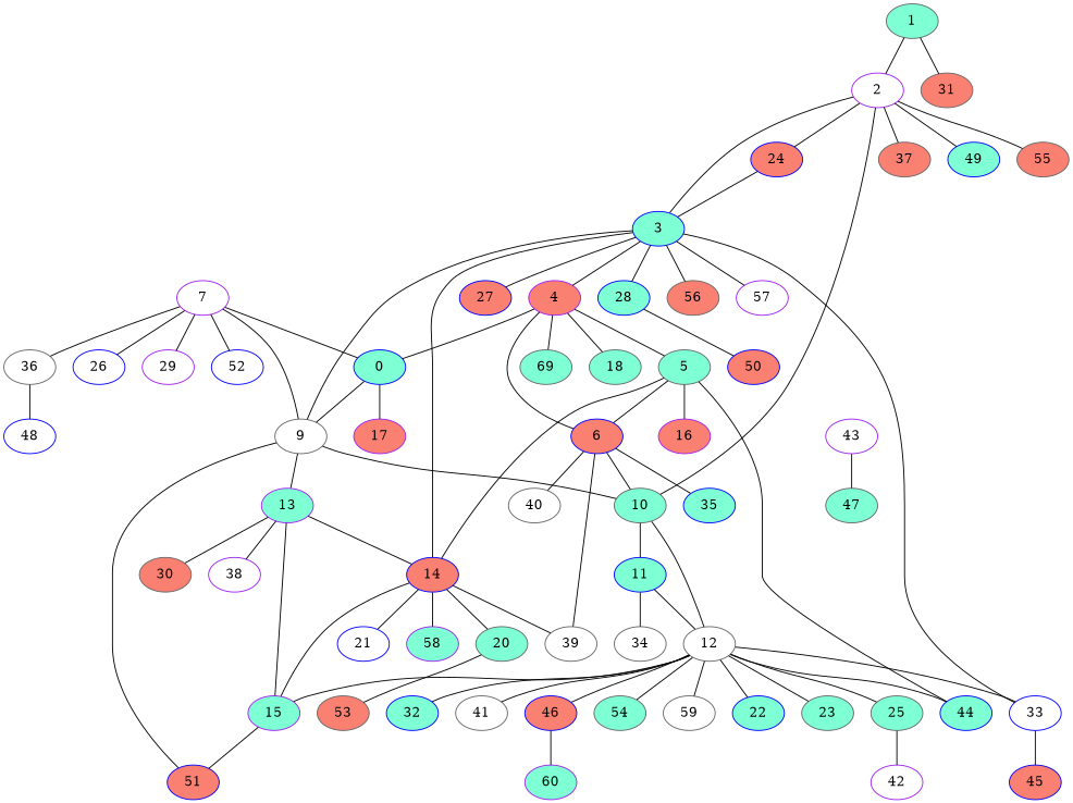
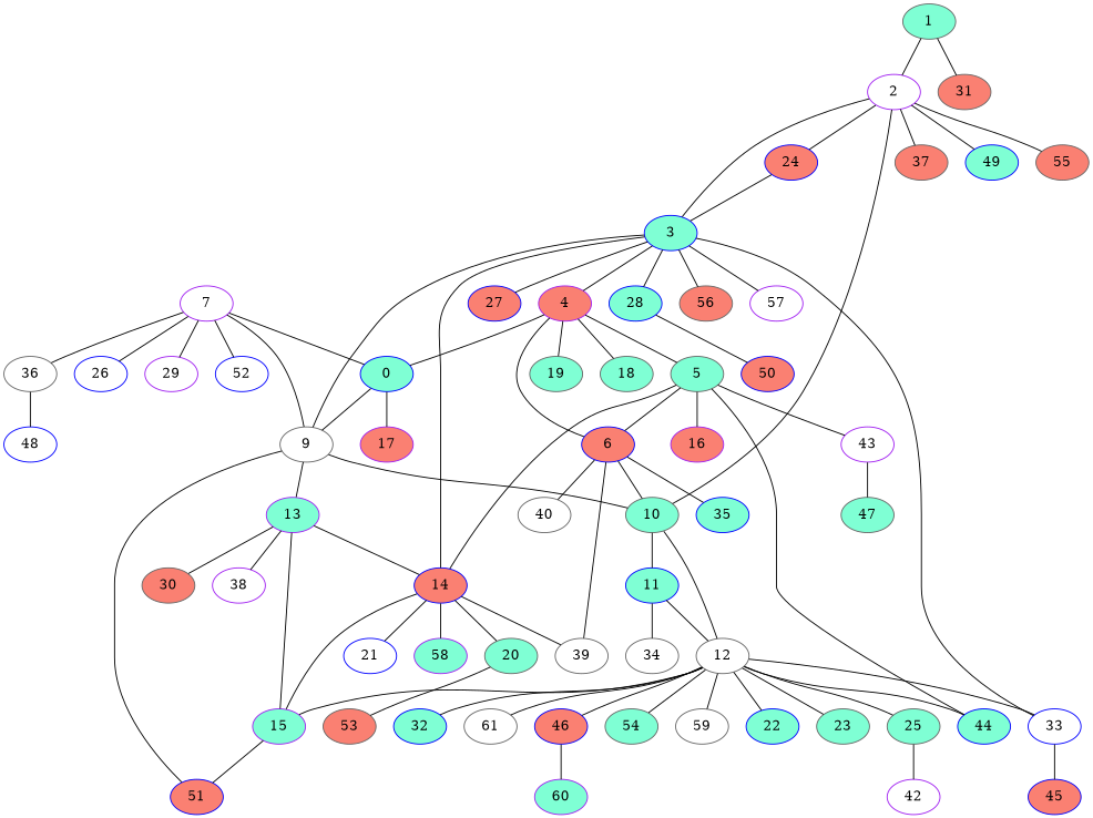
  graph {
    node [color=gray40 fillcolor=aquamarine style=filled]
    2 [color=purple fillcolor=white]
    1
    31 [fillcolor=salmon]
    3 [color=blue]
    10
    24 [color=blue fillcolor=salmon]
    37 [fillcolor=salmon]
    49 [color=blue]
    55 [fillcolor=salmon]
    4 [color=purple fillcolor=salmon]
    9 [fillcolor=white]
    14 [color=blue fillcolor=salmon]
    27 [color=blue fillcolor=salmon]
    28 [color=blue]
    33 [color=blue fillcolor=white]
    56 [fillcolor=salmon]
    57 [color=purple fillcolor=white]
    11 [color=blue]
    12 [fillcolor=white]
    5
    6 [color=blue fillcolor=salmon]
    n22 [color=blue label=0]
    18
-   19 [label=69]
+   19
    13 [color=purple]
    51 [color=blue fillcolor=salmon]
    39 [fillcolor=white]
    15 [color=purple]
    20
    21 [color=blue fillcolor=white]
    58 [color=purple]
    50 [color=blue fillcolor=salmon]
    45 [color=blue fillcolor=salmon]
    16 [color=purple fillcolor=salmon]
    43 [color=purple fillcolor=white]
    44 [color=blue]
    35 [color=blue]
    40 [fillcolor=white]
    17 [color=purple fillcolor=salmon]
    47
    7 [color=purple fillcolor=white]
    26 [color=blue fillcolor=white]
    29 [color=purple fillcolor=white]
    36 [fillcolor=white]
    52 [color=blue fillcolor=white]
    48 [color=blue fillcolor=white]
    30 [fillcolor=salmon]
    38 [color=purple fillcolor=white]
    34 [fillcolor=white]
    22 [color=blue]
    23
    25
    32 [color=blue]
-   41 [fillcolor=white]
+   41 [fillcolor=white label=61]
    46 [color=blue fillcolor=salmon]
    54
    59 [fillcolor=white]
    42 [color=purple fillcolor=white]
    60 [color=purple]
    53 [fillcolor=salmon]
    2 -- 3
    2 -- 10
    2 -- 24
    2 -- 37
    2 -- 49
    2 -- 55
    1 -- 2
    1 -- 31
    3 -- 4
    3 -- 9
    3 -- 14
    3 -- 27
    3 -- 28
    3 -- 33
    3 -- 56
    3 -- 57
    10 -- 11
    10 -- 12
    24 -- 3
    4 -- 5
    4 -- 6
    4 -- n22
    4 -- 18
    4 -- 19
    9 -- 10
    9 -- 13
    9 -- 51
    14 -- 39
    14 -- 15
    14 -- 20
    14 -- 21
    14 -- 58
    28 -- 50
    33 -- 45
    11 -- 12
    11 -- 34
    12 -- 33
    12 -- 15
    12 -- 44
    12 -- 22
    12 -- 23
    12 -- 25
    12 -- 32
    12 -- 41
    12 -- 46
    12 -- 54
    12 -- 59
    5 -- 14
    5 -- 6
    5 -- 16
+   5 -- 43
    5 -- 44
    6 -- 10
    6 -- 39
    6 -- 35
    6 -- 40
    n22 -- 9
    n22 -- 17
    13 -- 14
    13 -- 15
    13 -- 30
    13 -- 38
    15 -- 51
    20 -- 53
    43 -- 47
    7 -- 9
    7 -- n22
    7 -- 26
    7 -- 29
    7 -- 36
    7 -- 52
    36 -- 48
    25 -- 42
    46 -- 60
  }
